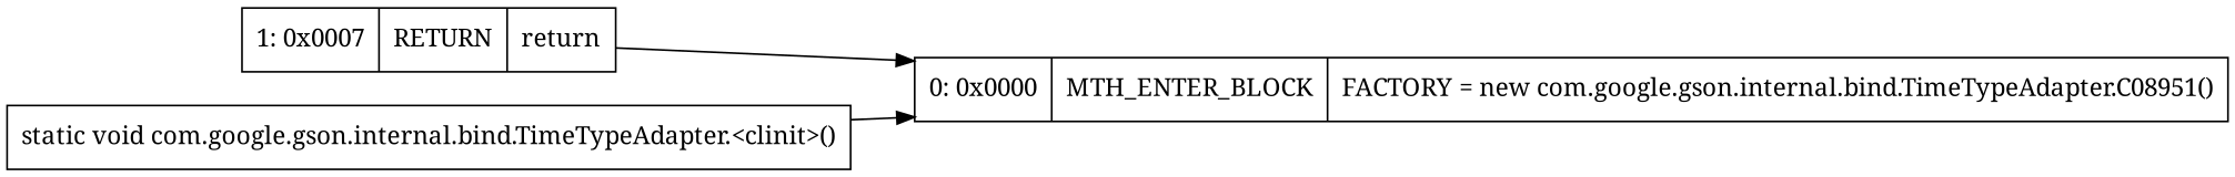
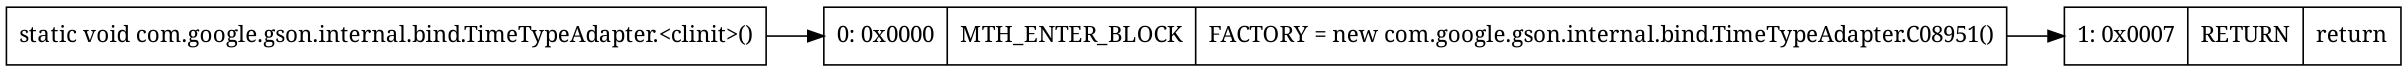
  digraph {
    rankdir=LR
    fontname="Noto Serif"
    node [shape=record fontname="Noto Serif"]
    edge [fontname="Noto Serif"]
    n1 [label="{0\:\ 0x0000|MTH_ENTER_BLOCK\l|FACTORY = new com.google.gson.internal.bind.TimeTypeAdapter.C08951()\l}"]
    n2 [label="{1\:\ 0x0007|RETURN\l|return\l}"]
    n3 [label="{static void com.google.gson.internal.bind.TimeTypeAdapter.\<clinit\>() }"]
-   n2 -> n1
+   n1 -> n2
    n3 -> n1
  }
